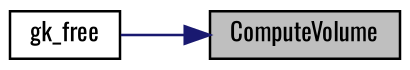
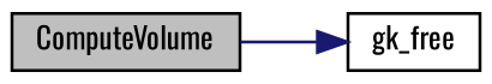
  digraph {
    rankdir=LR
    fontname=Oswald
    node [color=black fontname=Oswald fontsize=10 shape=record style=filled]
    n1 [fillcolor=grey75 fontcolor=black height=0.2 label=ComputeVolume width=0.4]
    n2 [fillcolor=white height=0.2 label=gk_free width=0.4]
-   n2 -> n1 [color=midnightblue fontname=Oswald fontsize=10 labelfontname=Helvetica labelfontsize=10 style=solid]
+   n1 -> n2 [color=midnightblue fontname=Oswald fontsize=10 labelfontname=Helvetica labelfontsize=10 style=solid]
  }
